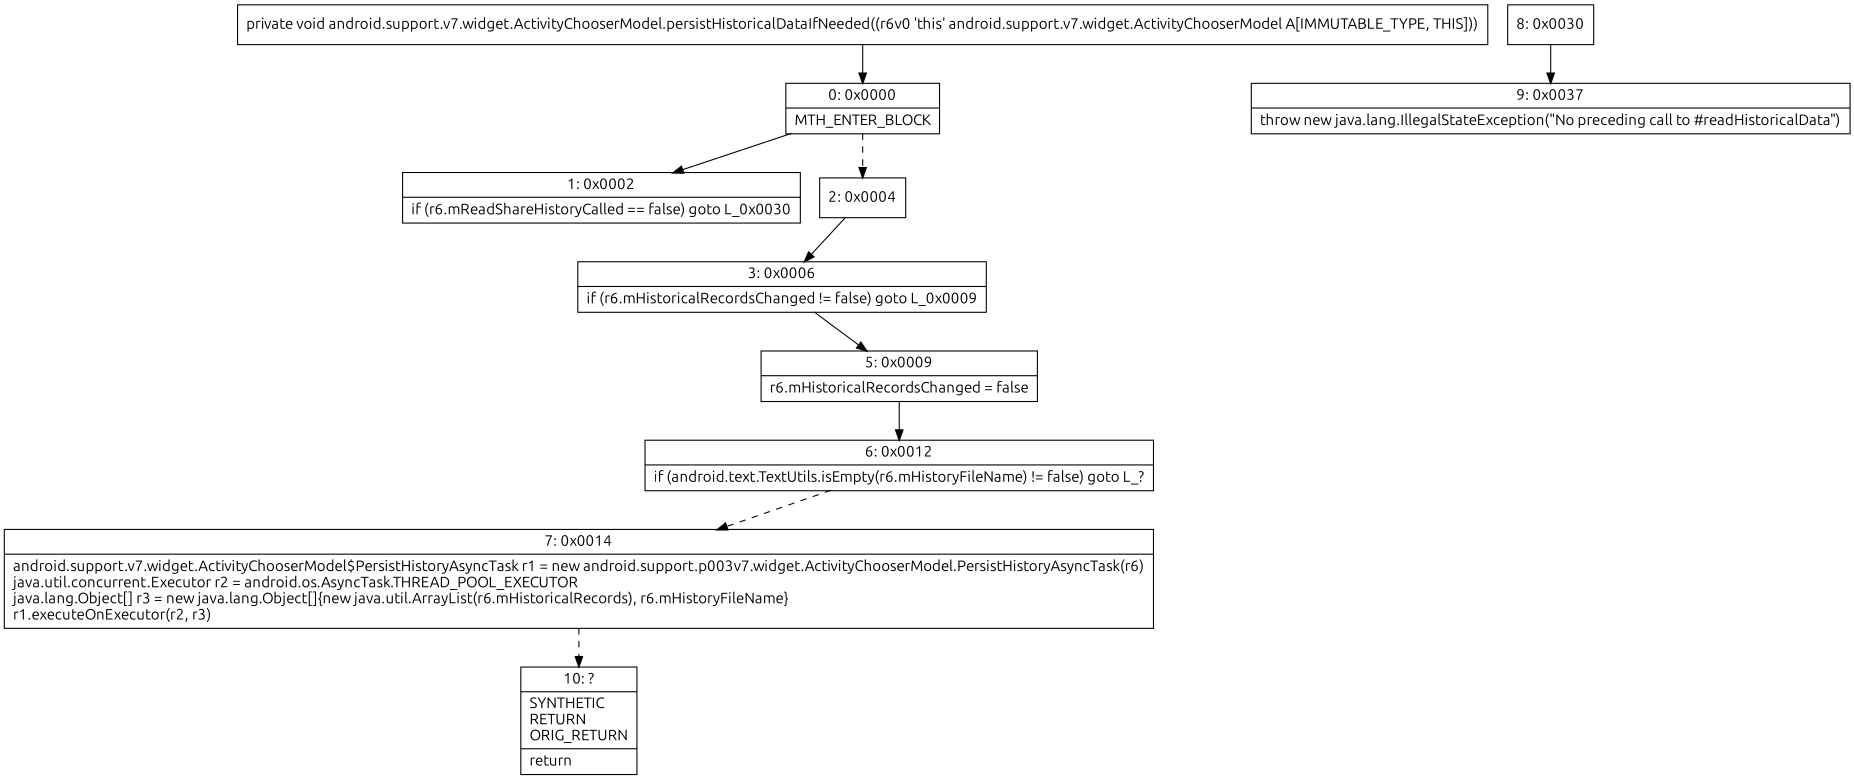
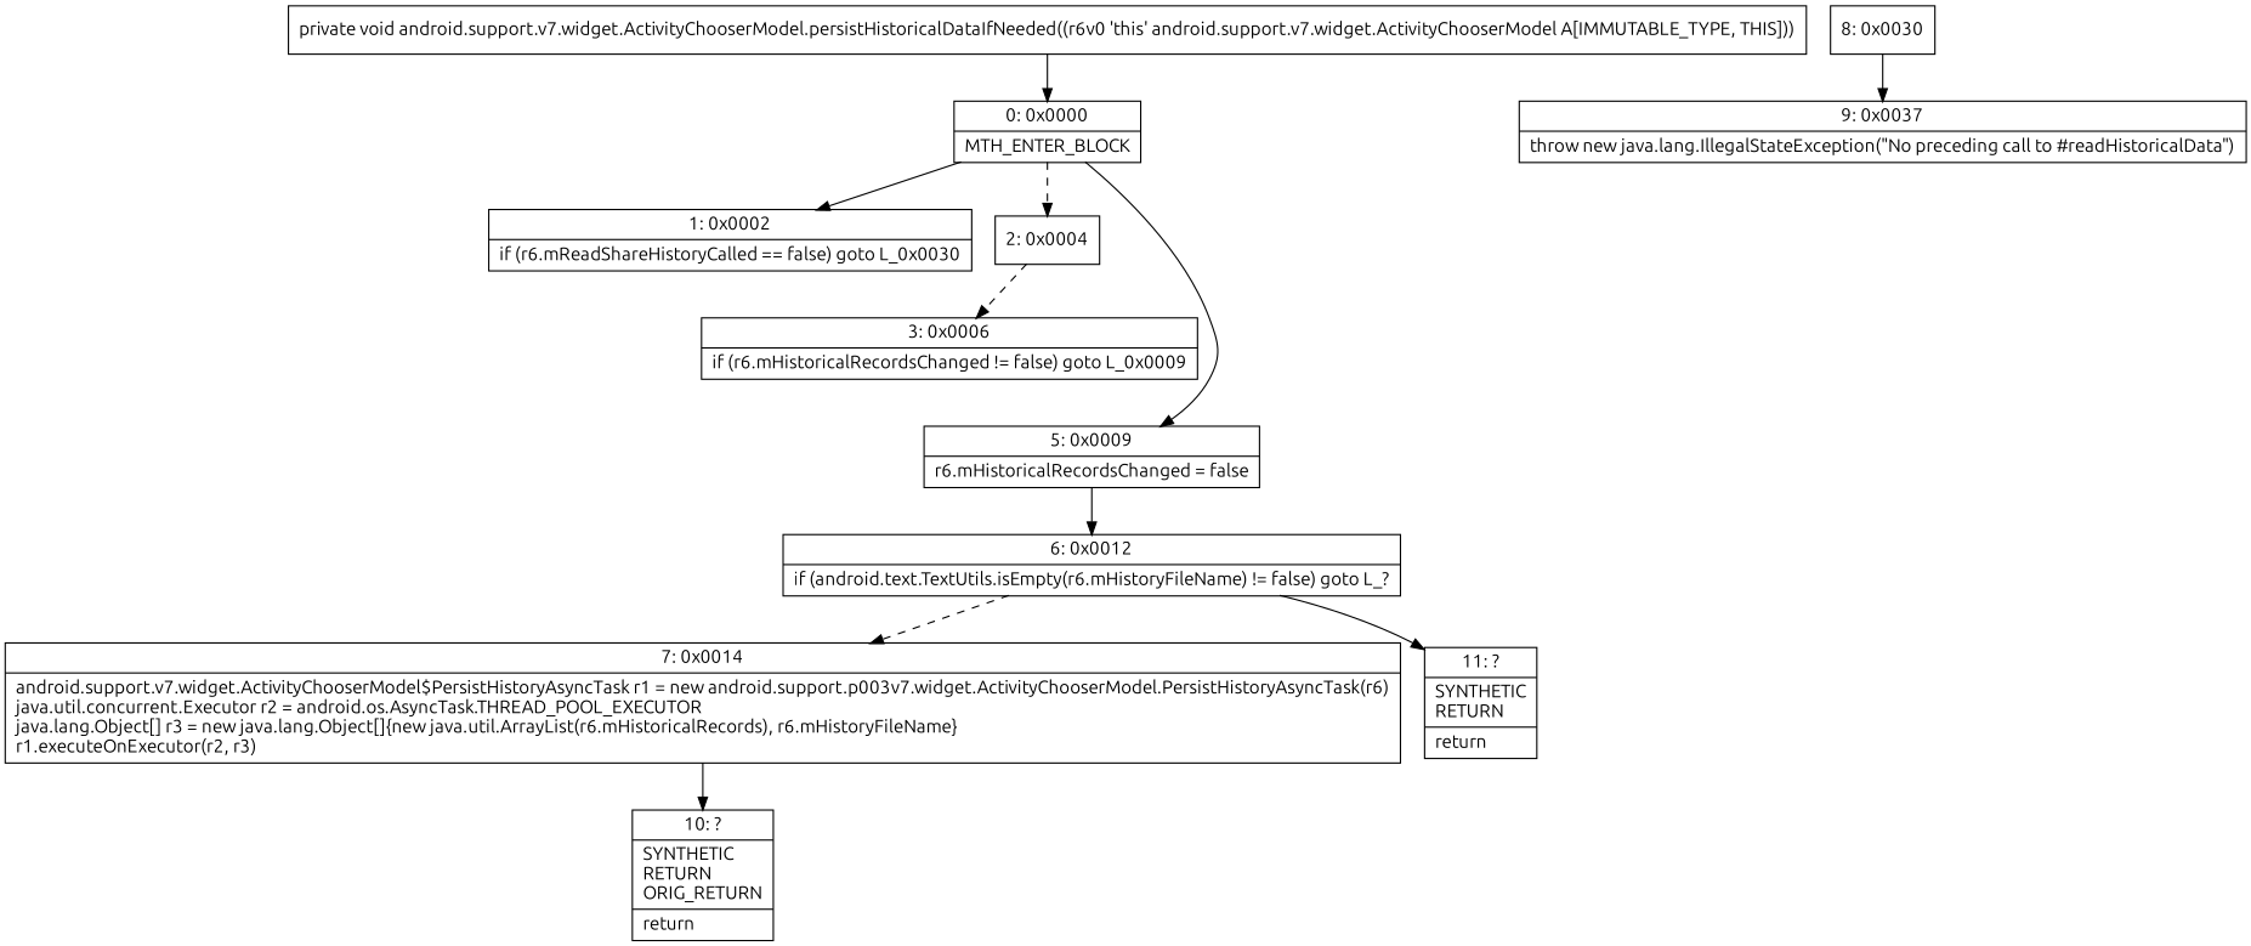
  digraph {
    fontname=Ubuntu
    node [fontname=Ubuntu shape=record]
    edge [fontname=Ubuntu]
    n1 [label="{0\:\ 0x0000|MTH_ENTER_BLOCK\l}"]
    n2 [label="{1\:\ 0x0002|if (r6.mReadShareHistoryCalled == false) goto L_0x0030\l}"]
    n3 [label="{2\:\ 0x0004}"]
    n4 [label="{3\:\ 0x0006|if (r6.mHistoricalRecordsChanged != false) goto L_0x0009\l}"]
    n5 [label="{8\:\ 0x0030}"]
    n6 [label="{9\:\ 0x0037|throw new java.lang.IllegalStateException(\"No preceding call to #readHistoricalData\")\l}"]
    n7 [label="{5\:\ 0x0009|r6.mHistoricalRecordsChanged = false\l}"]
    n8 [label="{6\:\ 0x0012|if (android.text.TextUtils.isEmpty(r6.mHistoryFileName) != false) goto L_?\l}"]
    n9 [label="{7\:\ 0x0014|android.support.v7.widget.ActivityChooserModel$PersistHistoryAsyncTask r1 = new android.support.p003v7.widget.ActivityChooserModel.PersistHistoryAsyncTask(r6)\ljava.util.concurrent.Executor r2 = android.os.AsyncTask.THREAD_POOL_EXECUTOR\ljava.lang.Object[] r3 = new java.lang.Object[]\{new java.util.ArrayList(r6.mHistoricalRecords), r6.mHistoryFileName\}\lr1.executeOnExecutor(r2, r3)\l}"]
+   n10 [label="{11\:\ ?|SYNTHETIC\lRETURN\l|return\l}"]
    n11 [label="{10\:\ ?|SYNTHETIC\lRETURN\lORIG_RETURN\l|return\l}"]
    n12 [label="{private void android.support.v7.widget.ActivityChooserModel.persistHistoricalDataIfNeeded((r6v0 'this' android.support.v7.widget.ActivityChooserModel A[IMMUTABLE_TYPE, THIS])) }"]
    n1 -> n2
    n1 -> n3 [style=dashed]
-   n3 -> n4
-   n4 -> n7
+   n3 -> n4 [style=dashed]
+   n1 -> n7
    n5 -> n6
    n7 -> n8
    n8 -> n9 [style=dashed]
-   n9 -> n11 [style=dashed]
+   n8 -> n10
+   n9 -> n11
    n12 -> n1
  }
